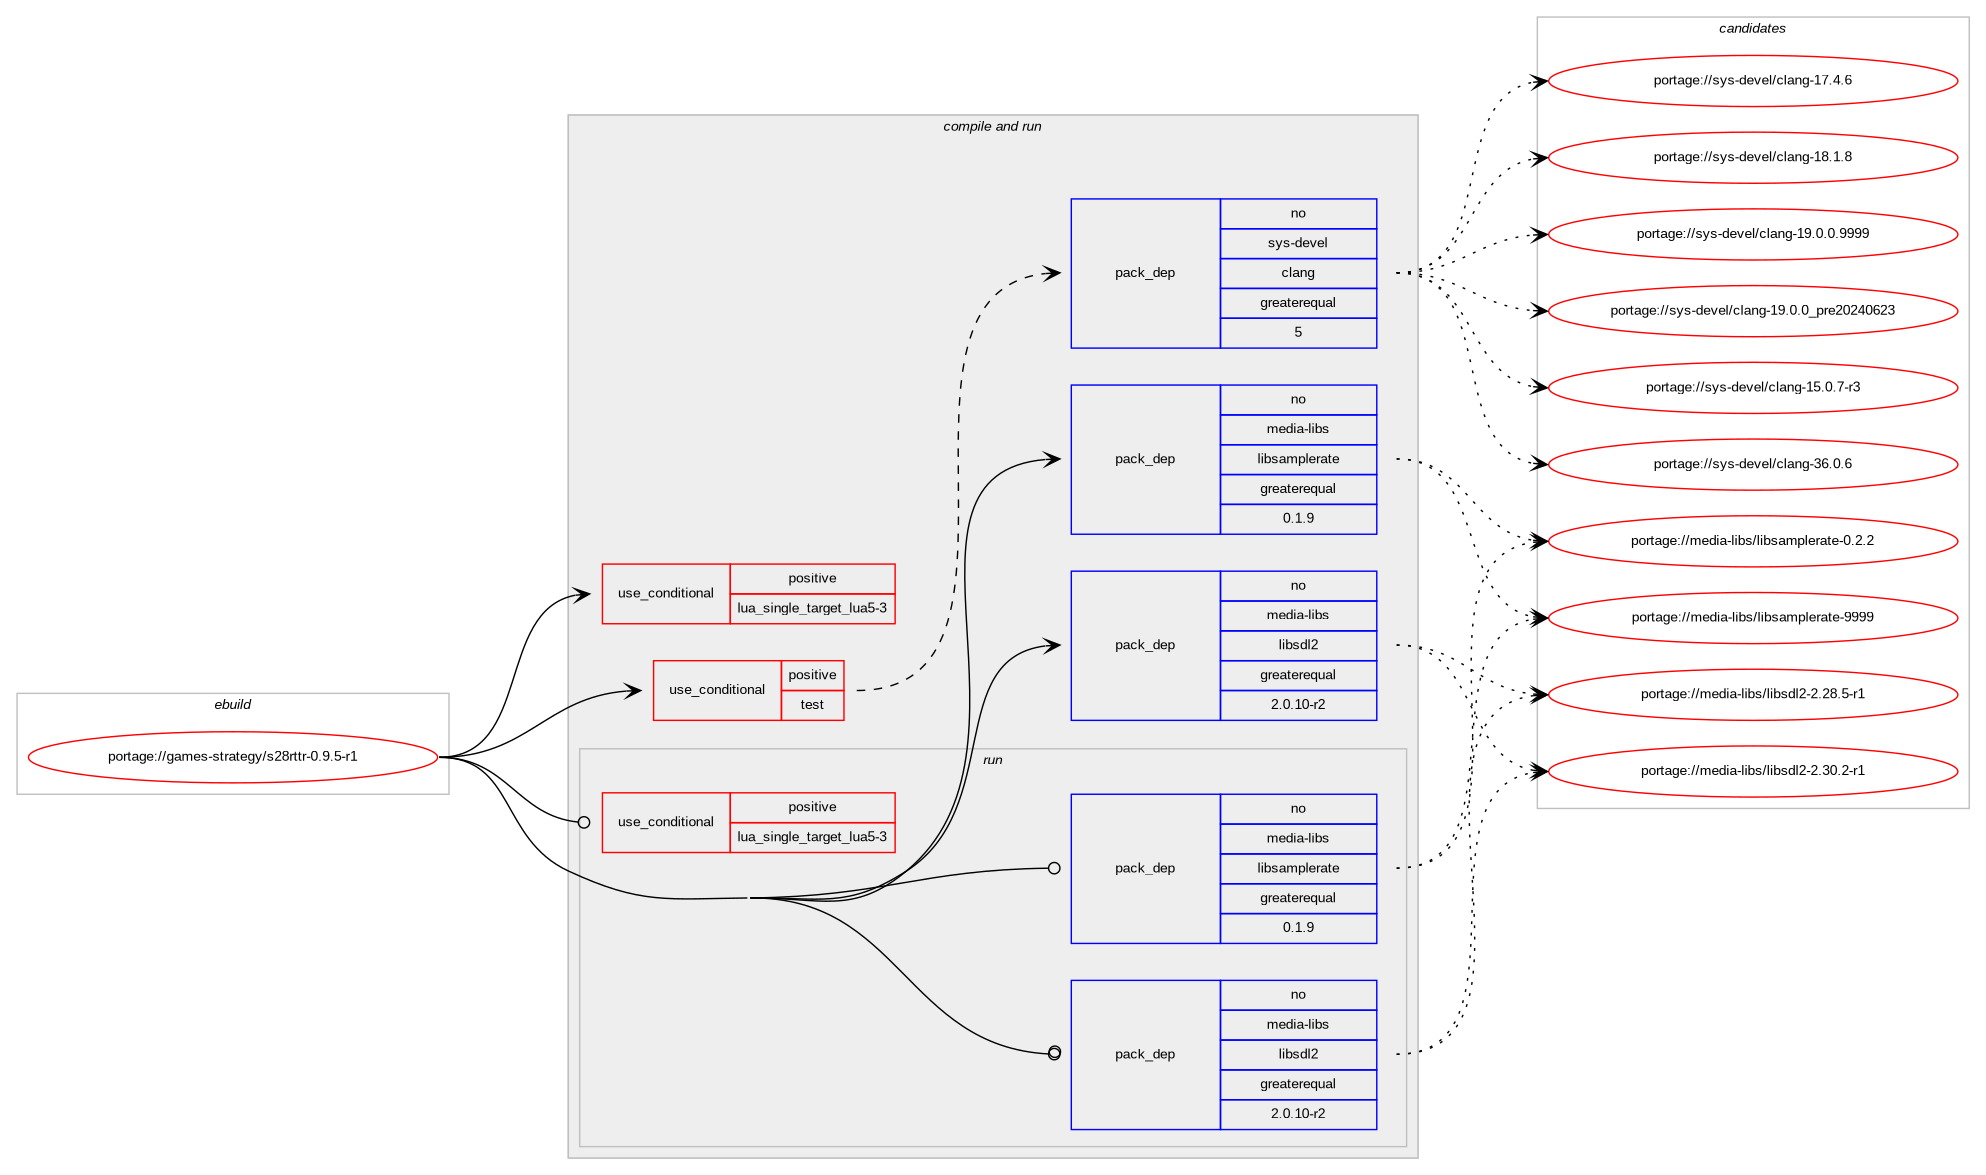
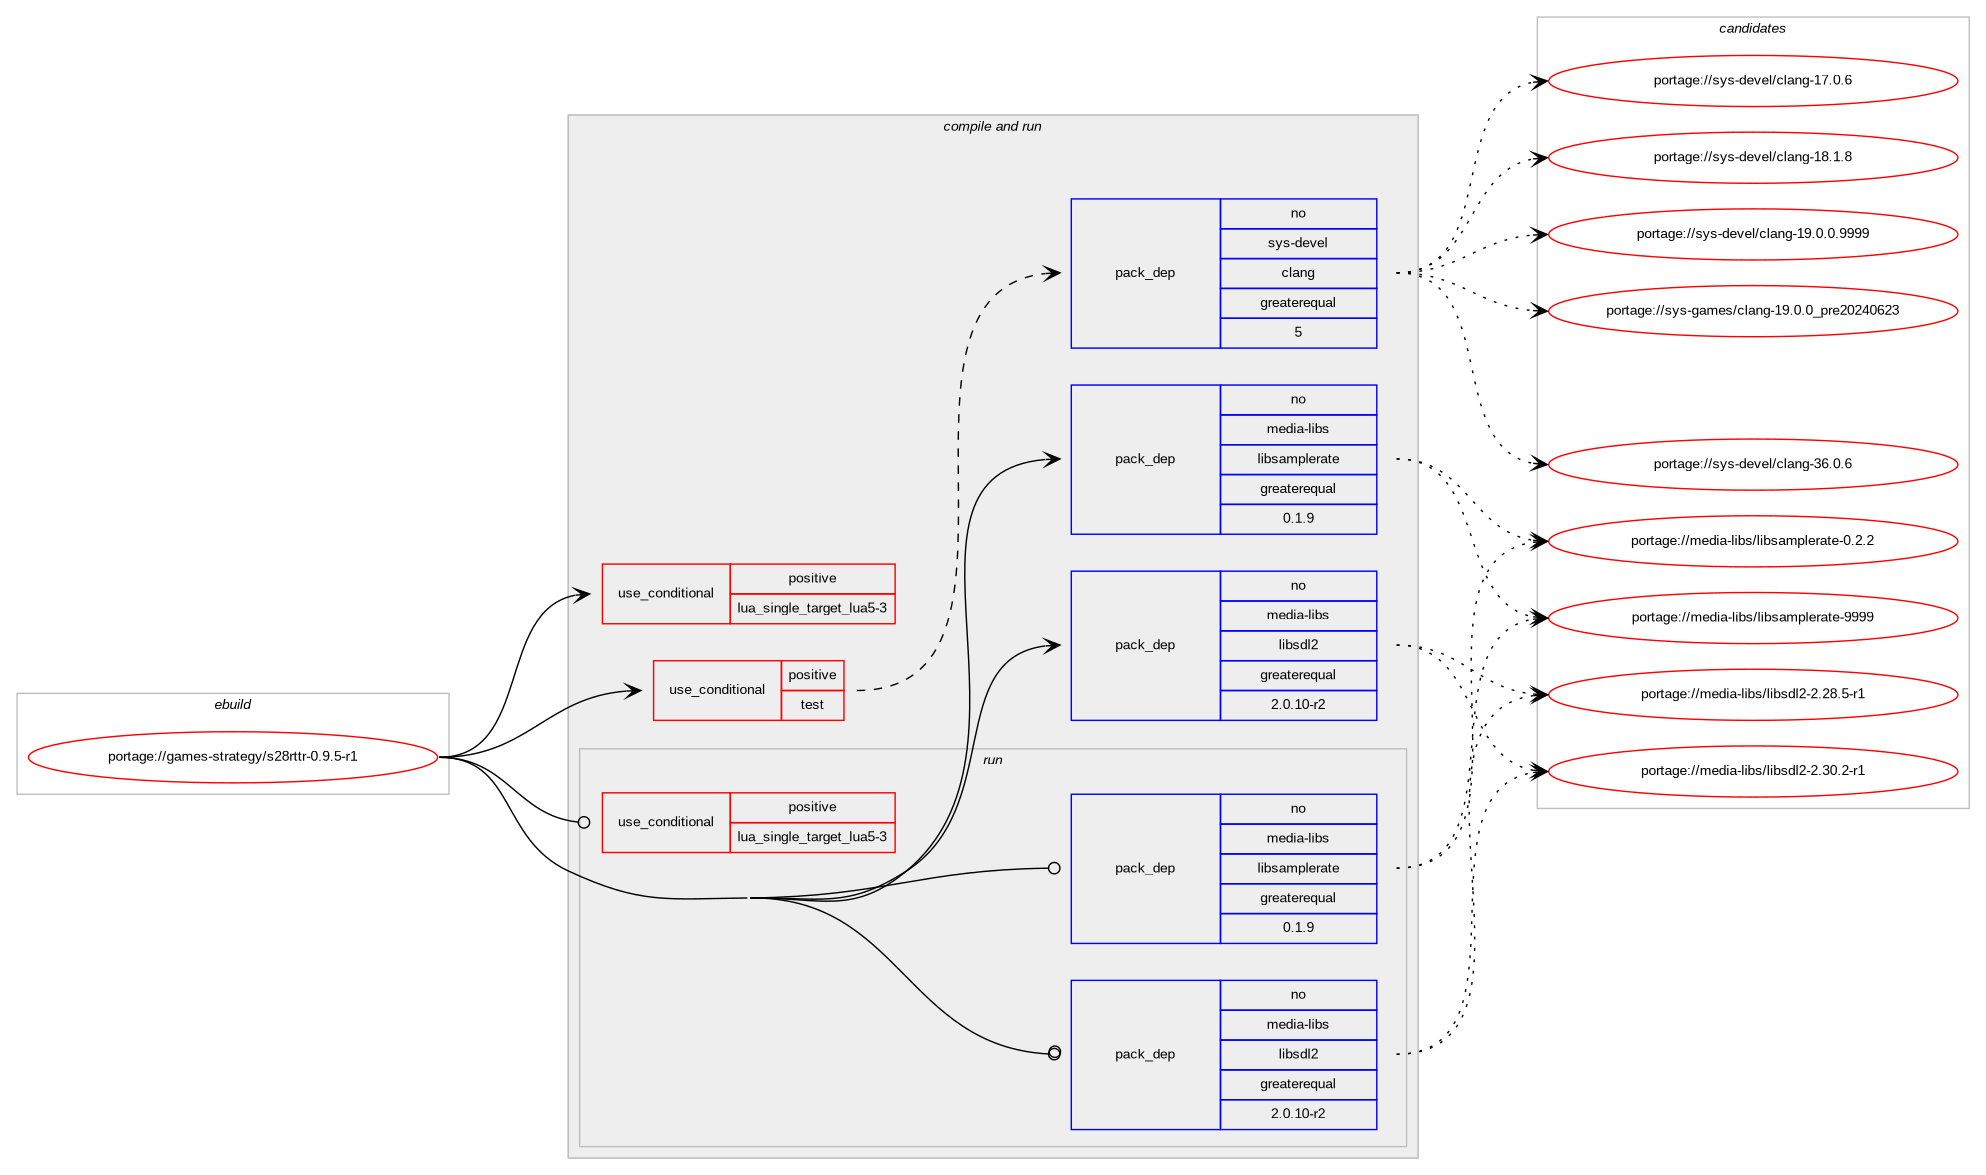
  digraph {
    compound=true
    concentrate=true
    fontname="Liberation Sans"
    fontsize=10
    newrank=true
    rankdir=LR
    ranksep=1.5
    node [color=red fontname="Liberation Sans" fontsize=10]
    edge [arrowhead=vee fontname="Liberation Sans" headport=w style=dotted tailport=e weight=100]
    n1 [label="portage://games-strategy/s28rttr-0.9.5-r1" width=4]
    n2 [label=<<TABLE BORDER="0" CELLBORDER="1" CELLSPACING="0" CELLPADDING="4"><TR><TD ROWSPAN="3" CELLPADDING="10">use_conditional</TD></TR><TR><TD>positive</TD></TR><TR><TD>lua_single_target_lua5-3</TD></TR></TABLE>> shape=none]
    n3 [color=blue label=<<TABLE BORDER="0" CELLBORDER="1" CELLSPACING="0" CELLPADDING="4" WIDTH="220"><TR><TD ROWSPAN="6" CELLPADDING="30">pack_dep</TD></TR><TR><TD WIDTH="110">no</TD></TR><TR><TD>sys-devel</TD></TR><TR><TD>clang</TD></TR><TR><TD>greaterequal</TD></TR><TR><TD>5</TD></TR></TABLE>> shape=none]
    n4 [label=<<TABLE BORDER="0" CELLBORDER="1" CELLSPACING="0" CELLPADDING="4"><TR><TD ROWSPAN="3" CELLPADDING="10">use_conditional</TD></TR><TR><TD>positive</TD></TR><TR><TD>test</TD></TR></TABLE>> shape=none]
    n5 [color=blue label=<<TABLE BORDER="0" CELLBORDER="1" CELLSPACING="0" CELLPADDING="4" WIDTH="220"><TR><TD ROWSPAN="6" CELLPADDING="30">pack_dep</TD></TR><TR><TD WIDTH="110">no</TD></TR><TR><TD>media-libs</TD></TR><TR><TD>libsamplerate</TD></TR><TR><TD>greaterequal</TD></TR><TR><TD>0.1.9</TD></TR></TABLE>> shape=none]
    n6 [color=blue label=<<TABLE BORDER="0" CELLBORDER="1" CELLSPACING="0" CELLPADDING="4" WIDTH="220"><TR><TD ROWSPAN="6" CELLPADDING="30">pack_dep</TD></TR><TR><TD WIDTH="110">no</TD></TR><TR><TD>media-libs</TD></TR><TR><TD>libsdl2</TD></TR><TR><TD>greaterequal</TD></TR><TR><TD>2.0.10-r2</TD></TR></TABLE>> shape=none]
    n7 [label=<<TABLE BORDER="0" CELLBORDER="1" CELLSPACING="0" CELLPADDING="4"><TR><TD ROWSPAN="3" CELLPADDING="10">use_conditional</TD></TR><TR><TD>positive</TD></TR><TR><TD>lua_single_target_lua5-3</TD></TR></TABLE>> shape=none]
    n8 [color=blue label=<<TABLE BORDER="0" CELLBORDER="1" CELLSPACING="0" CELLPADDING="4" WIDTH="220"><TR><TD ROWSPAN="6" CELLPADDING="30">pack_dep</TD></TR><TR><TD WIDTH="110">no</TD></TR><TR><TD>media-libs</TD></TR><TR><TD>libsamplerate</TD></TR><TR><TD>greaterequal</TD></TR><TR><TD>0.1.9</TD></TR></TABLE>> shape=none]
    n9 [color=blue label=<<TABLE BORDER="0" CELLBORDER="1" CELLSPACING="0" CELLPADDING="4" WIDTH="220"><TR><TD ROWSPAN="6" CELLPADDING="30">pack_dep</TD></TR><TR><TD WIDTH="110">no</TD></TR><TR><TD>media-libs</TD></TR><TR><TD>libsdl2</TD></TR><TR><TD>greaterequal</TD></TR><TR><TD>2.0.10-r2</TD></TR></TABLE>> shape=none]
-   n10 [label="portage://sys-devel/clang-15.0.7-r3" width=4]
    n11 [label="portage://sys-devel/clang-36.0.6" width=4]
-   n12 [label="portage://sys-devel/clang-17.4.6" width=4]
+   n12 [label="portage://sys-devel/clang-17.0.6" width=4]
    n13 [label="portage://sys-devel/clang-18.1.8" width=4]
    n14 [label="portage://sys-devel/clang-19.0.0.9999" width=4]
-   n15 [label="portage://sys-devel/clang-19.0.0_pre20240623" width=4]
+   n15 [label="portage://sys-games/clang-19.0.0_pre20240623" width=4]
    n16 [label="portage://media-libs/libsamplerate-0.2.2" width=4]
    n17 [label="portage://media-libs/libsamplerate-9999" width=4]
    n18 [label="portage://media-libs/libsdl2-2.28.5-r1" width=4]
    n19 [label="portage://media-libs/libsdl2-2.30.2-r1" width=4]
    subgraph cluster_1 {
      color=gray
      label=<<i>ebuild</i>>
      rank=same
      n1
    }
    subgraph cluster_2 {
      color=gray
      label=<<i>dependencies</i>>
      subgraph cluster_3 {
        color=gray
        fillcolor="#eeeeee"
        label=<<i>compile</i>>
        style=filled
        subgraph sub_4 {
          color=gray
          fillcolor="#eeeeee"
          label=<<i>compile</i>>
          style=filled
          n2
        }
        subgraph sub_5 {
          color=gray
          fillcolor="#eeeeee"
          label=<<i>compile</i>>
          style=filled
          n4
          subgraph sub_6 {
            color=gray
            fillcolor="#eeeeee"
            label=<<i>compile</i>>
            style=filled
            n3
          }
        }
        subgraph sub_7 {
          color=gray
          fillcolor="#eeeeee"
          label=<<i>compile</i>>
          style=filled
          n5
        }
        subgraph sub_8 {
          color=gray
          fillcolor="#eeeeee"
          label=<<i>compile</i>>
          style=filled
          n6
        }
      }
      subgraph cluster_9 {
        color=gray
        fillcolor="#eeeeee"
        label=<<i>compile and run</i>>
        style=filled
      }
      subgraph cluster_10 {
        color=gray
        fillcolor="#eeeeee"
        label=<<i>run</i>>
        style=filled
        subgraph sub_11 {
          color=gray
          fillcolor="#eeeeee"
          label=<<i>run</i>>
          style=filled
          n7
        }
        subgraph sub_12 {
          color=gray
          fillcolor="#eeeeee"
          label=<<i>run</i>>
          style=filled
          n8
        }
        subgraph sub_13 {
          color=gray
          fillcolor="#eeeeee"
          label=<<i>run</i>>
          style=filled
          n9
        }
      }
    }
    subgraph cluster_14 {
      color=gray
      label=<<i>candidates</i>>
      rank=same
      subgraph sub_15 {
        color=black
        label=<<i>candidates</i>>
        nodesep=1
        rank=same
-       n10
        n11
        n12
        n13
        n14
        n15
      }
      subgraph sub_16 {
        color=black
        label=<<i>candidates</i>>
        nodesep=1
        rank=same
        n16
        n17
      }
      subgraph sub_17 {
        color=black
        label=<<i>candidates</i>>
        nodesep=1
        rank=same
        n18
        n19
      }
      subgraph sub_18 {
        color=black
        label=<<i>candidates</i>>
        nodesep=1
        rank=same
        n16
        n17
      }
      subgraph sub_19 {
        color=black
        label=<<i>candidates</i>>
        nodesep=1
        rank=same
        n18
        n19
      }
    }
    n1 -> n2 [style=solid weight=20]
    n1 -> n4 [style=solid weight=20]
    n1 -> n5 [style=solid weight=20]
    n1 -> n6 [style=solid weight=20]
    n1 -> n7 [arrowhead=odot style=solid weight=20]
    n1 -> n8 [arrowhead=odot style=solid weight=20]
    n1 -> n9 [arrowhead=odot style=solid weight=20]
-   n3 -> n10
    n3 -> n11
    n3 -> n12
    n3 -> n13
    n3 -> n14
    n3 -> n15
    n4 -> n3 [style=dashed weight=20]
    n5 -> n16
    n5 -> n17
    n6 -> n18
    n6 -> n19
    n8 -> n16
    n8 -> n17
    n9 -> n18
    n9 -> n19
  }
